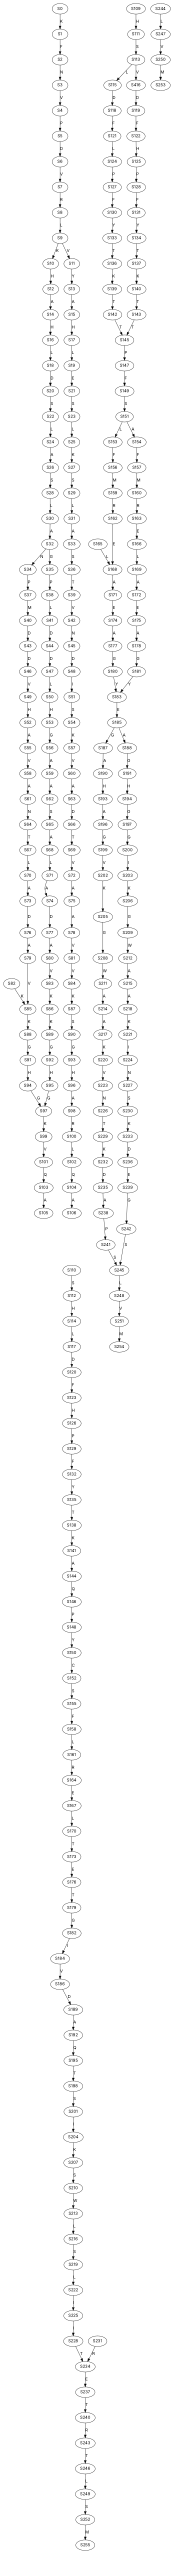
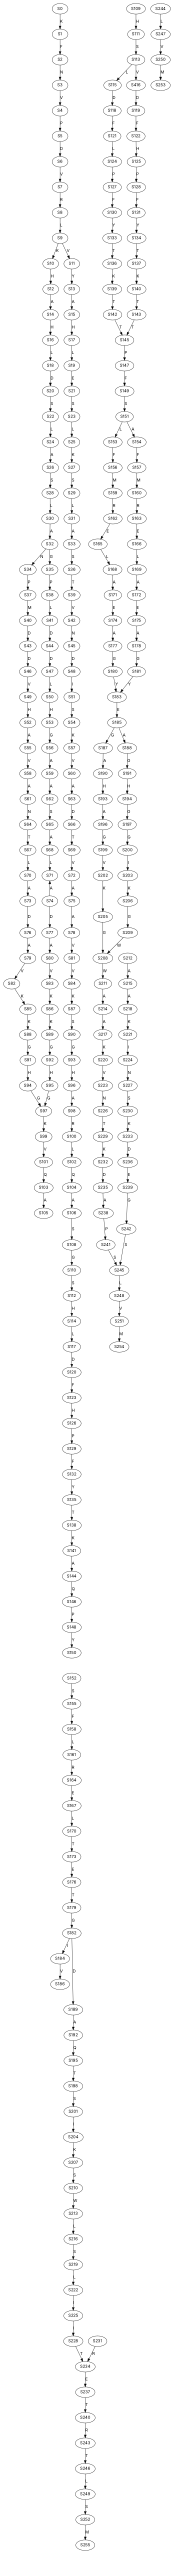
  strict digraph {
    fontname=Inter
    node [fontname=Inter]
    edge [fontname=Inter]
    S0
    S1
    S2
    S3
    S4
    S5
    S6
    S7
    S8
    S9
    S10
    S11
    S12
    S13
    S14
    S15
    S16
    S17
    S18
    S19
    S20
    S21
    S22
    S23
    S24
    S25
    S26
    S27
    S28
    S29
    S30
    S31
    S32
    S33
    S34
    S35
    S36
    S37
    S38
    S39
    S40
    S41
    S42
    S43
    S44
    S45
    S46
    S47
    S48
    S49
    S50
    S51
    S52
    S53
    S54
    S55
    S56
    S57
    S58
    S59
    S60
    S61
    S62
    S63
    S64
    S65
    S66
    S67
    S68
    S69
    S70
    S71
    S72
    S73
    S74
    S75
    S76
    S77
    S78
    S79
    S80
    S81
    S82
    S83
    S84
    S85
    S86
    S87
    S88
    S89
    S90
    S91
    S92
    S93
    S94
    S95
    S96
    S97
    S98
    S99
    S100
    S101
    S102
    S103
    S104
    S105
    S106
+   S108
    S110
    S109
    S111
    S112
    S113
    S114
    S115
    n116 [label=S416]
    S117
    S118
    S119
    S120
    S121
    S122
    S123
    S124
    S125
    S126
    S127
    S128
    S129
    S130
    S131
    S132
    S133
    S134
    S135
    S136
    S137
    S138
    S139
    S140
    S141
    S142
    S143
    S144
    S145
    S146
    S147
    S148
    S149
    S150
    S151
    S152
    S153
    S154
    S155
    S156
    S157
    S158
    S159
    S160
    S161
    S162
    S163
    S164
    S165
    S166
    S167
    S168
    S169
    S170
    S171
    S172
    S173
    S174
    S175
    S176
    S177
    S178
    S179
    S180
    S181
    S182
    S183
    S184
    S185
    S186
    S187
    S188
    S189
    S190
    S191
    S192
    S193
    S194
    S195
    S196
    S197
    S198
    S199
    S200
    S201
    S202
    S203
    S204
    S205
    S206
    S207
    S208
    S209
    S210
    S211
    S212
    S213
    S214
    S215
    S216
    S217
    S218
    S219
    S220
    S221
    S222
    S223
    S224
    S225
    S226
    S227
    S228
    S229
    S230
    S234
    S232
    S233
    S231
    S235
    S236
    S237
    S238
    S239
    S240
    S241
    S242
    S243
    S245
    S246
    S244
    S247
    S248
    S249
    S250
    S251
    S252
    S253
    S254
    S255
    S0 -> S1 [label=K]
    S1 -> S2 [label=F]
    S2 -> S3 [label=N]
    S3 -> S4 [label=V]
    S4 -> S5 [label=P]
    S5 -> S6 [label=D]
    S6 -> S7 [label=V]
    S7 -> S8 [label=R]
    S8 -> S9 [label=L]
    S9 -> S10 [label=K]
    S9 -> S11 [label=V]
    S10 -> S12 [label=H]
    S11 -> S13 [label=Y]
    S12 -> S14 [label=A]
    S13 -> S15 [label=A]
    S14 -> S16 [label=H]
    S15 -> S17 [label=H]
    S16 -> S18 [label=L]
    S17 -> S19 [label=L]
    S18 -> S20 [label=D]
    S19 -> S21 [label=E]
    S20 -> S22 [label=S]
    S21 -> S23 [label=S]
    S22 -> S24 [label=L]
    S23 -> S25 [label=L]
    S24 -> S26 [label=A]
    S25 -> S27 [label=K]
    S26 -> S28 [label=S]
    S27 -> S29 [label=S]
    S28 -> S30 [label=L]
    S29 -> S31 [label=L]
    S30 -> S32 [label=A]
    S31 -> S33 [label=A]
    S32 -> S34 [label=N]
    S32 -> S35 [label=G]
    S33 -> S36 [label=S]
    S34 -> S37 [label=P]
    S35 -> S38 [label=P]
    S36 -> S39 [label=T]
    S37 -> S40 [label=M]
    S38 -> S41 [label=L]
    S39 -> S42 [label=V]
    S40 -> S43 [label=D]
    S41 -> S44 [label=D]
    S42 -> S45 [label=N]
    S43 -> S46 [label=D]
    S44 -> S47 [label=D]
    S45 -> S48 [label=D]
    S46 -> S49 [label=V]
    S47 -> S50 [label=L]
    S48 -> S51 [label=I]
    S49 -> S52 [label=H]
    S50 -> S53 [label=H]
    S51 -> S54 [label=S]
    S52 -> S55 [label=A]
    S53 -> S56 [label=G]
    S54 -> S57 [label=K]
    S55 -> S58 [label=V]
    S56 -> S59 [label=A]
    S57 -> S60 [label=V]
    S58 -> S61 [label=A]
    S59 -> S62 [label=A]
    S60 -> S63 [label=A]
    S61 -> S64 [label=N]
    S62 -> S65 [label=S]
    S63 -> S66 [label=D]
    S64 -> S67 [label=T]
    S65 -> S68 [label=A]
    S66 -> S69 [label=T]
    S67 -> S70 [label=L]
    S68 -> S71 [label=L]
    S69 -> S72 [label=V]
    S70 -> S73 [label=A]
-   S71 -> S74 [label=A]
+   S74 -> S71 [label=A]
    S72 -> S75 [label=A]
    S73 -> S76 [label=D]
    S74 -> S77 [label=D]
    S75 -> S78 [label=A]
    S76 -> S79 [label=A]
    S77 -> S80 [label=A]
    S78 -> S81 [label=V]
-   S79 -> S85 [label=V]
+   S79 -> S82 [label=V]
    S80 -> S83 [label=V]
    S81 -> S84 [label=V]
    S82 -> S85 [label=K]
    S83 -> S86 [label=K]
    S84 -> S87 [label=K]
    S85 -> S88 [label=K]
    S86 -> S89 [label=K]
    S87 -> S90 [label=S]
    S88 -> S91 [label=G]
    S89 -> S92 [label=G]
    S90 -> S93 [label=G]
    S91 -> S94 [label=H]
    S92 -> S95 [label=H]
    S93 -> S96 [label=H]
    S94 -> S97 [label=G]
    S95 -> S97 [label=G]
    S96 -> S98 [label=A]
    S97 -> S99 [label=K]
    S98 -> S100 [label=R]
    S99 -> S101 [label=V]
    S100 -> S102 [label=L]
    S101 -> S103 [label=Q]
    S102 -> S104 [label=Q]
    S103 -> S105 [label=A]
    S104 -> S106 [label=A]
+   S106 -> S108 [label=S]
+   S108 -> S110 [label=G]
    S110 -> S112 [label=S]
    S109 -> S111 [label=H]
    S111 -> S113 [label=S]
    S112 -> S114 [label=H]
    S113 -> S115 [label=L]
    S113 -> n116 [label=V]
    S114 -> S117 [label=L]
    S115 -> S118 [label=D]
    n116 -> S119 [label=D]
    S117 -> S120 [label=D]
    S118 -> S121 [label=F]
    S119 -> S122 [label=F]
    S120 -> S123 [label=F]
    S121 -> S124 [label=L]
    S122 -> S125 [label=H]
    S123 -> S126 [label=H]
    S124 -> S127 [label=P]
    S125 -> S128 [label=P]
    S126 -> S129 [label=P]
    S127 -> S130 [label=F]
    S128 -> S131 [label=F]
    S129 -> S132 [label=F]
    S130 -> S133 [label=Y]
    S131 -> S134 [label=Y]
    S132 -> S135 [label=Y]
    S133 -> S136 [label=T]
    S134 -> S137 [label=T]
    S135 -> S138 [label=T]
    S136 -> S139 [label=K]
    S137 -> S140 [label=K]
    S138 -> S141 [label=K]
    S139 -> S142 [label=T]
    S140 -> S143 [label=T]
    S141 -> S144 [label=A]
    S142 -> S145 [label=T]
    S143 -> S145 [label=T]
    S144 -> S146 [label=Q]
    S145 -> S147 [label=P]
    S146 -> S148 [label=P]
    S147 -> S149 [label=F]
    S148 -> S150 [label=Y]
    S149 -> S151 [label=S]
-   S150 -> S152 [label=C]
    S151 -> S153 [label=L]
    S151 -> S154 [label=A]
    S152 -> S155 [label=S]
    S153 -> S156 [label=F]
    S154 -> S157 [label=F]
    S155 -> S158 [label=F]
    S156 -> S159 [label=M]
    S157 -> S160 [label=M]
    S158 -> S161 [label=L]
    S159 -> S162 [label=R]
    S160 -> S163 [label=R]
    S161 -> S164 [label=R]
-   S162 -> S168 [label=E]
+   S162 -> S165 [label=E]
    S163 -> S166 [label=E]
    S164 -> S167 [label=E]
    S165 -> S168 [label=L]
    S166 -> S169 [label=L]
    S167 -> S170 [label=L]
    S168 -> S171 [label=A]
    S169 -> S172 [label=A]
    S170 -> S173 [label=T]
    S171 -> S174 [label=E]
    S172 -> S175 [label=E]
    S173 -> S176 [label=E]
    S174 -> S177 [label=A]
    S175 -> S178 [label=A]
    S176 -> S179 [label=T]
    S177 -> S180 [label=G]
    S178 -> S181 [label=G]
    S179 -> S182 [label=G]
    S180 -> S183 [label=Y]
    S181 -> S183 [label=Y]
    S182 -> S184 [label=I]
    S183 -> S185 [label=E]
    S184 -> S186 [label=V]
    S185 -> S187 [label=G]
    S185 -> S188 [label=A]
-   S186 -> S189 [label=D]
+   S182 -> S189 [label=D]
    S187 -> S190 [label=A]
    S188 -> S191 [label=G]
    S189 -> S192 [label=A]
    S190 -> S193 [label=H]
    S191 -> S194 [label=H]
    S192 -> S195 [label=Q]
    S193 -> S196 [label=A]
    S194 -> S197 [label=G]
    S195 -> S198 [label=T]
    S196 -> S199 [label=G]
    S197 -> S200 [label=G]
    S198 -> S201 [label=S]
    S199 -> S202 [label=V]
    S200 -> S203 [label=I]
    S201 -> S204 [label=I]
    S202 -> S205 [label=K]
    S203 -> S206 [label=K]
    S204 -> S207 [label=K]
    S205 -> S208 [label=G]
    S206 -> S209 [label=G]
    S207 -> S210 [label=S]
    S208 -> S211 [label=W]
-   S209 -> S212 [label=W]
+   S209 -> S208 [label=W]
    S210 -> S213 [label=W]
    S211 -> S214 [label=A]
    S212 -> S215 [label=A]
    S213 -> S216 [label=L]
    S214 -> S217 [label=A]
    S215 -> S218 [label=A]
    S216 -> S219 [label=S]
    S217 -> S220 [label=K]
    S218 -> S221 [label=K]
    S219 -> S222 [label=L]
    S220 -> S223 [label=V]
    S221 -> S224 [label=I]
    S222 -> S225 [label=I]
    S223 -> S226 [label=N]
    S224 -> S227 [label=N]
    S225 -> S228 [label=I]
    S226 -> S229 [label=T]
    S227 -> S230 [label=S]
    S228 -> S234 [label=T]
    S229 -> S232 [label=K]
    S230 -> S233 [label=K]
    S234 -> S237 [label=E]
    S232 -> S235 [label=D]
    S233 -> S236 [label=D]
    S231 -> S234 [label=R]
    S235 -> S238 [label=A]
    S236 -> S239 [label=E]
    S237 -> S240 [label=T]
    S238 -> S241 [label=P]
    S239 -> S242 [label=G]
    S240 -> S243 [label=R]
    S241 -> S245 [label=S]
    S242 -> S245 [label=S]
    S243 -> S246 [label=T]
    S245 -> S248 [label=L]
    S246 -> S249 [label=L]
    S244 -> S247 [label=L]
    S247 -> S250 [label=V]
    S248 -> S251 [label=V]
    S249 -> S252 [label=S]
    S250 -> S253 [label=M]
    S251 -> S254 [label=M]
    S252 -> S255 [label=M]
  }
